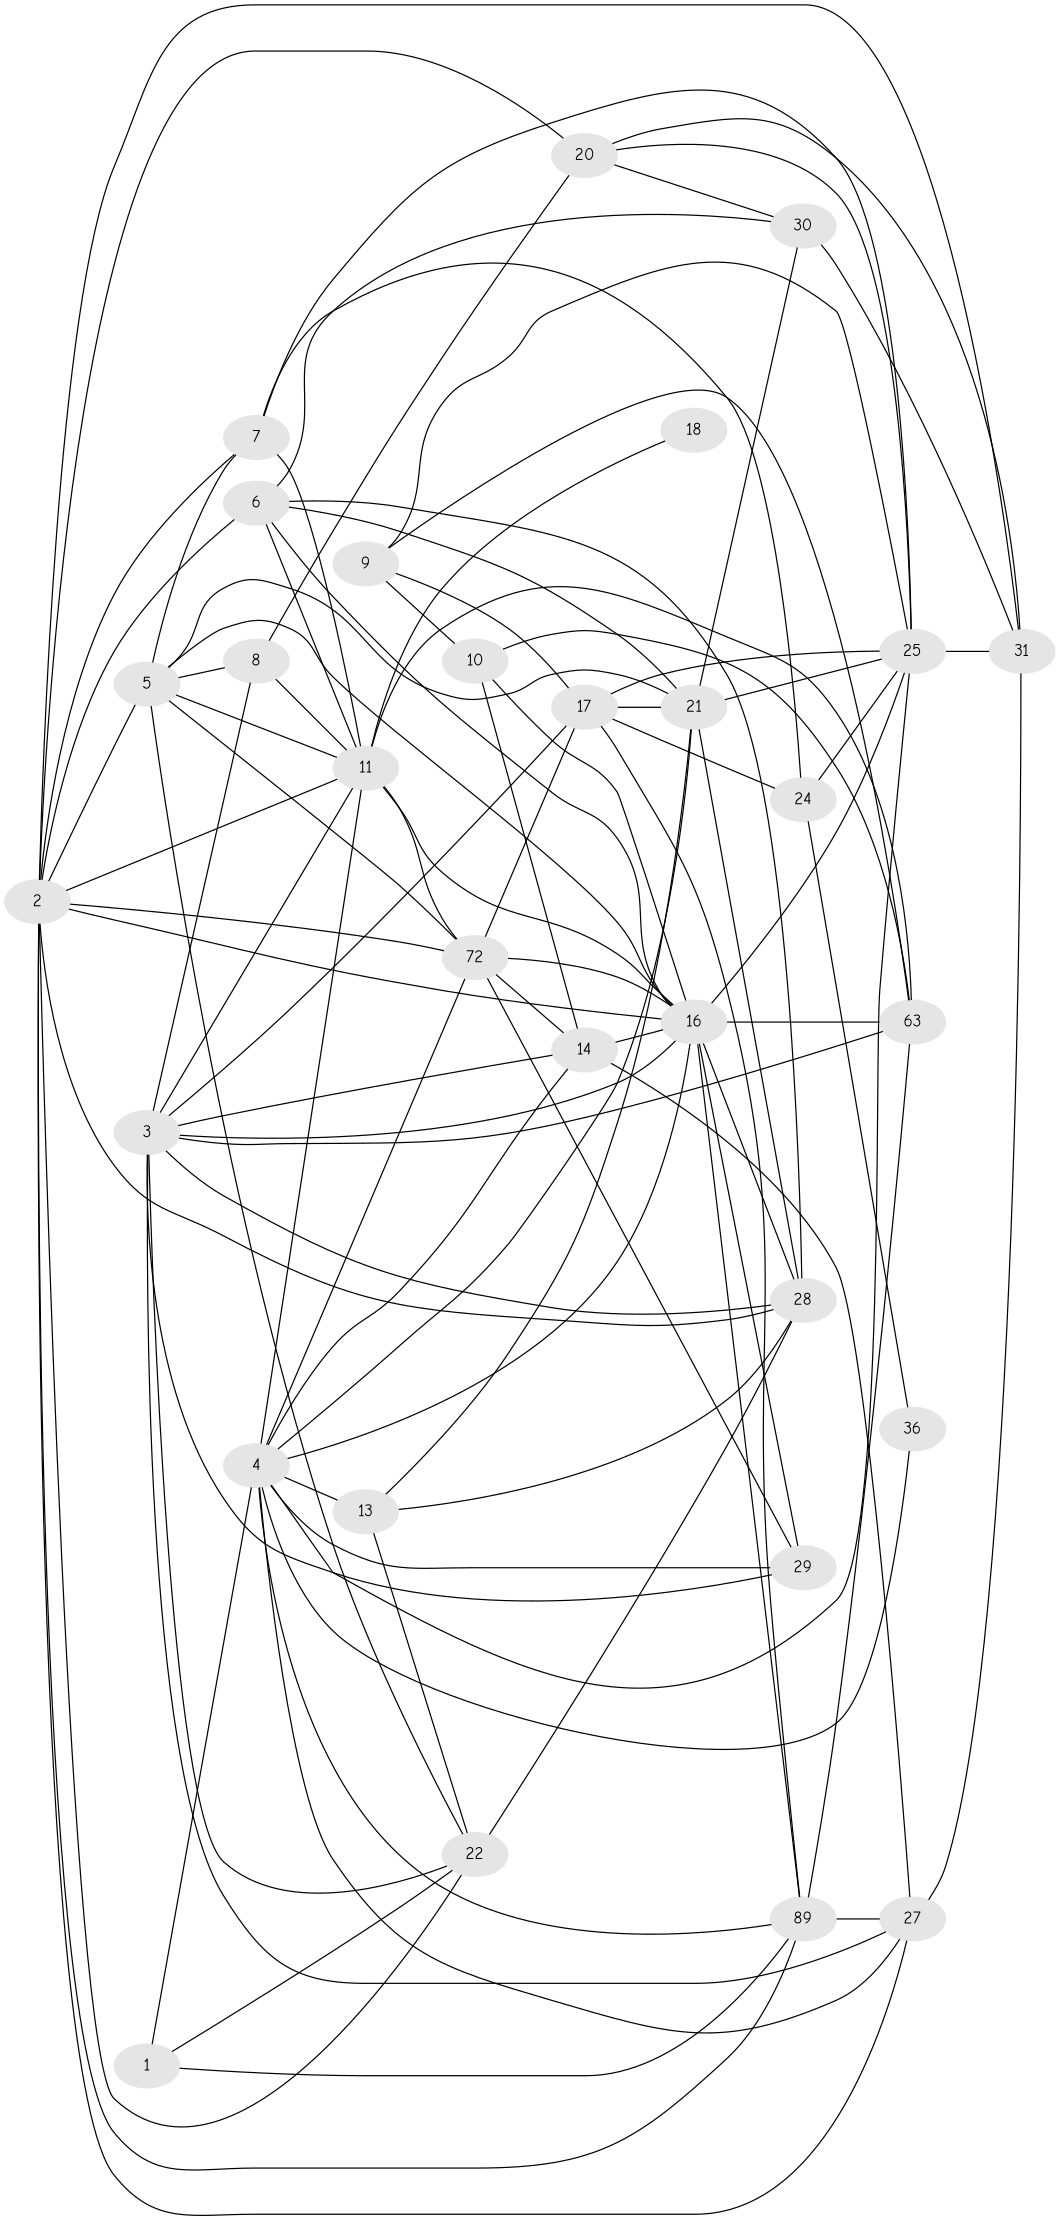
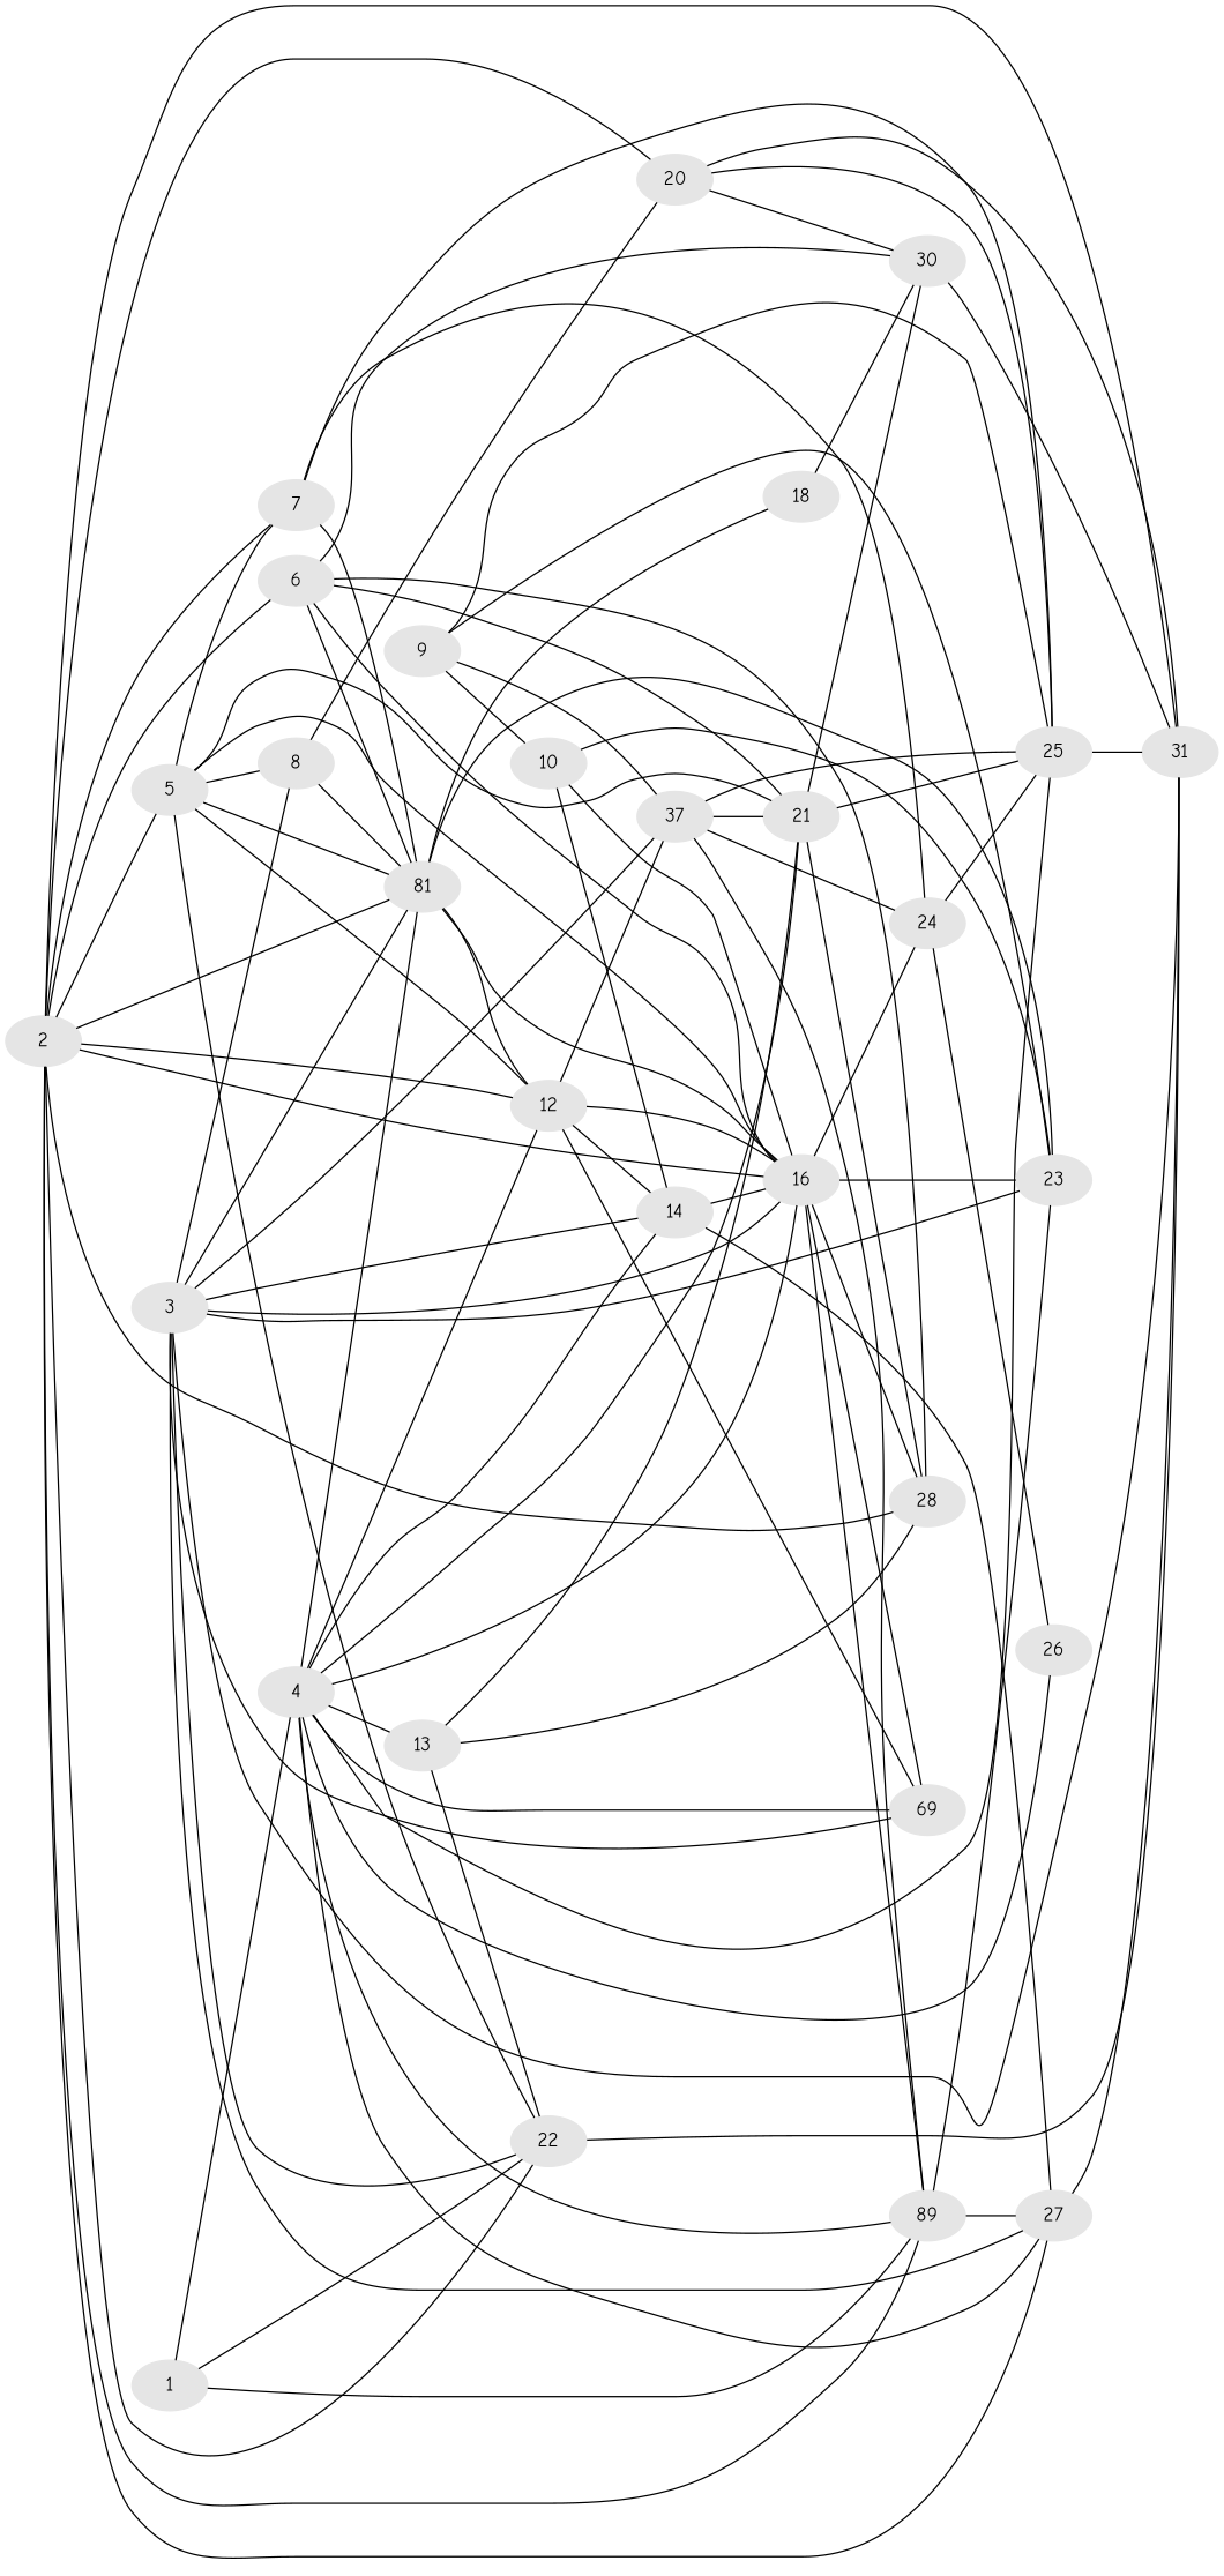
  graph {
    fontname="Comic Neue"
    rankdir=LR
    node [color=gray90 fontname="Comic Neue" style=filled]
    edge [fontname="Comic Neue" weight=1.0]
    1
    4
    n3 [label=89]
    22
-   11
-   12 [label=72]
+   11 [label=81]
+   12
    16
    27
    14
    25
-   29
+   29 [label=69]
    13
    21
-   26 [label=36]
-   23 [label=63]
+   26
+   23
    28
    2
    5
    6
    7
    20
    31
    8
    30
    24
    18
-   17
+   17 [label=37]
    3
    9
    10
    1 -- 4
    1 -- n3 [weight=3.0]
    1 -- 22
    4 -- n3
    4 -- 11 [weight=2.0]
    4 -- 12
    4 -- 16
    4 -- 27
    4 -- 14 [weight=4.0]
    4 -- 25
    4 -- 29 [weight=2.0]
    4 -- 13
    4 -- 21
    4 -- 26
    n3 -- 27 [weight=3.0]
    n3 -- 23 [weight=2.0]
-   22 -- 28
+   22 -- 31
    11 -- 12
    11 -- 16
    11 -- 23
    11 -- 18
    12 -- 16
    12 -- 14
    12 -- 29
    12 -- 17 [weight=2.0]
    16 -- n3
-   16 -- 25
+   16 -- 24
    16 -- 29
    16 -- 23 [weight=2.0]
    16 -- 28 [weight=2.0]
    27 -- 31
    14 -- 16
    14 -- 27
    25 -- 31
    13 -- 22
    13 -- 21
    13 -- 28
    21 -- 25
    21 -- 28 [weight=2.0]
    21 -- 30
    2 -- n3
    2 -- 22
    2 -- 11
    2 -- 12 [weight=2.0]
    2 -- 16
    2 -- 27
    2 -- 28
    2 -- 5
    2 -- 6
    2 -- 7
    2 -- 20
    2 -- 31
    5 -- 22
    5 -- 11
    5 -- 12
    5 -- 16
    5 -- 21
    5 -- 7
    5 -- 8
    6 -- 11
    6 -- 16
    6 -- 21 [weight=2.0]
    6 -- 28
    6 -- 30
    7 -- 11 [weight=2.0]
    7 -- 25
    7 -- 24
    20 -- 25
    20 -- 31
    20 -- 30
    8 -- 11 [weight=2.0]
    8 -- 20 [weight=2.0]
    30 -- 31
    24 -- 25
    24 -- 26
+   18 -- 30
    17 -- n3
    17 -- 25 [weight=2.0]
    17 -- 21
    17 -- 24
    3 -- 22
    3 -- 11 [weight=3.0]
    3 -- 16 [weight=3.0]
    3 -- 27
    3 -- 14
    3 -- 29
    3 -- 23
-   3 -- 28
+   3 -- 31
    3 -- 8 [weight=2.0]
    3 -- 17
    9 -- 25
    9 -- 23
    9 -- 17
    9 -- 10
    10 -- 16 [weight=2.0]
    10 -- 14
    10 -- 23
  }
